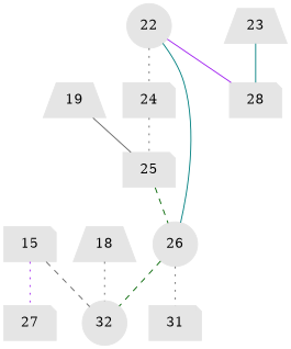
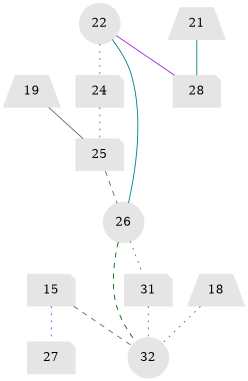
  graph {
    node [color=gray90 shape=note style=filled]
    edge [color=gray40 style=dotted weight=1.0]
    15
    27
    32 [shape=circle]
    31
    18 [shape=trapezium]
    19 [shape=trapezium]
    25
    26 [shape=circle]
-   21 [shape=trapezium label=23]
+   21 [shape=trapezium]
    28
    22 [shape=circle]
    24
    15 -- 27 [color=purple]
    15 -- 32 [style=dashed]
+   31 -- 32 [weight=3.0]
    18 -- 32
    19 -- 25 [style=solid]
-   25 -- 26 [color=darkgreen style=dashed]
+   25 -- 26 [style=dashed]
    26 -- 32 [color=darkgreen style=dashed]
    26 -- 31
    21 -- 28 [color=teal style=solid]
    22 -- 26 [color=teal style=solid]
    22 -- 28 [color=purple style=solid]
    22 -- 24 [weight=3.0]
    24 -- 25 [weight=2.0]
  }
